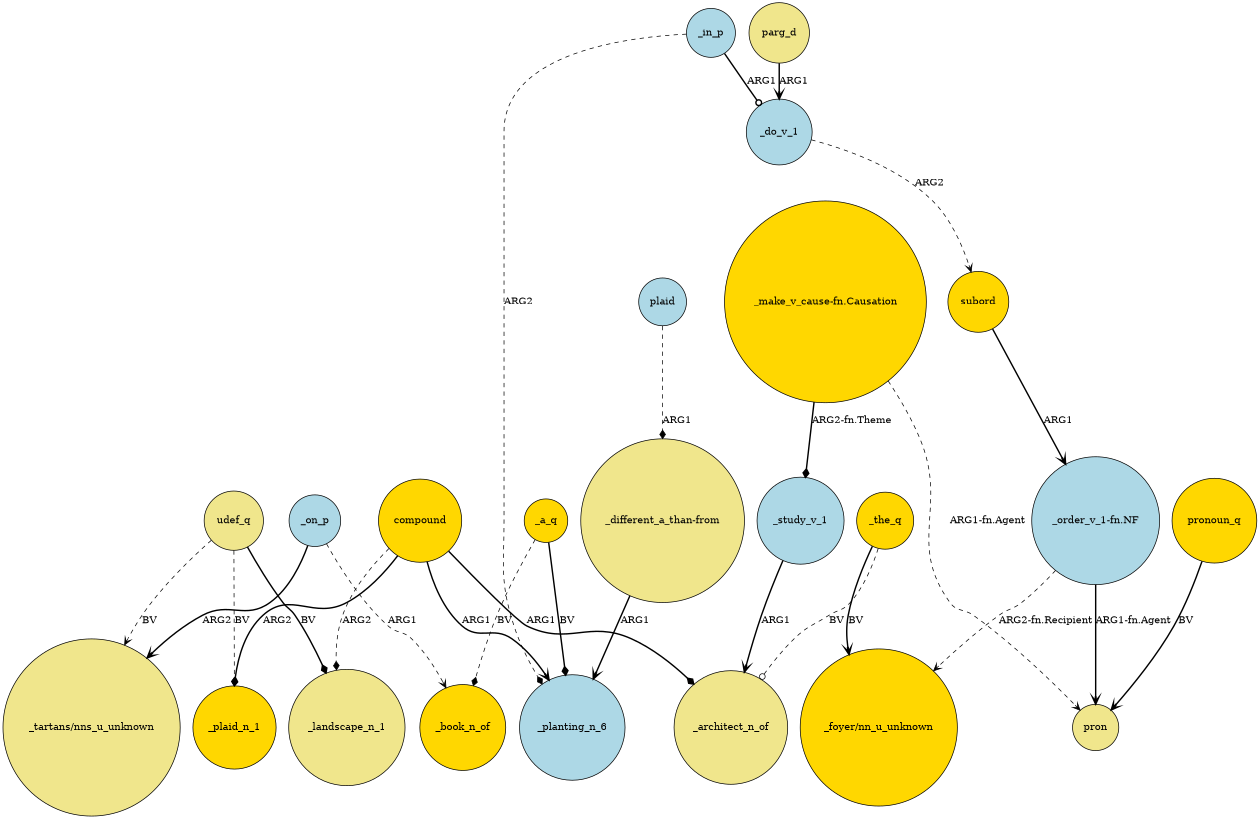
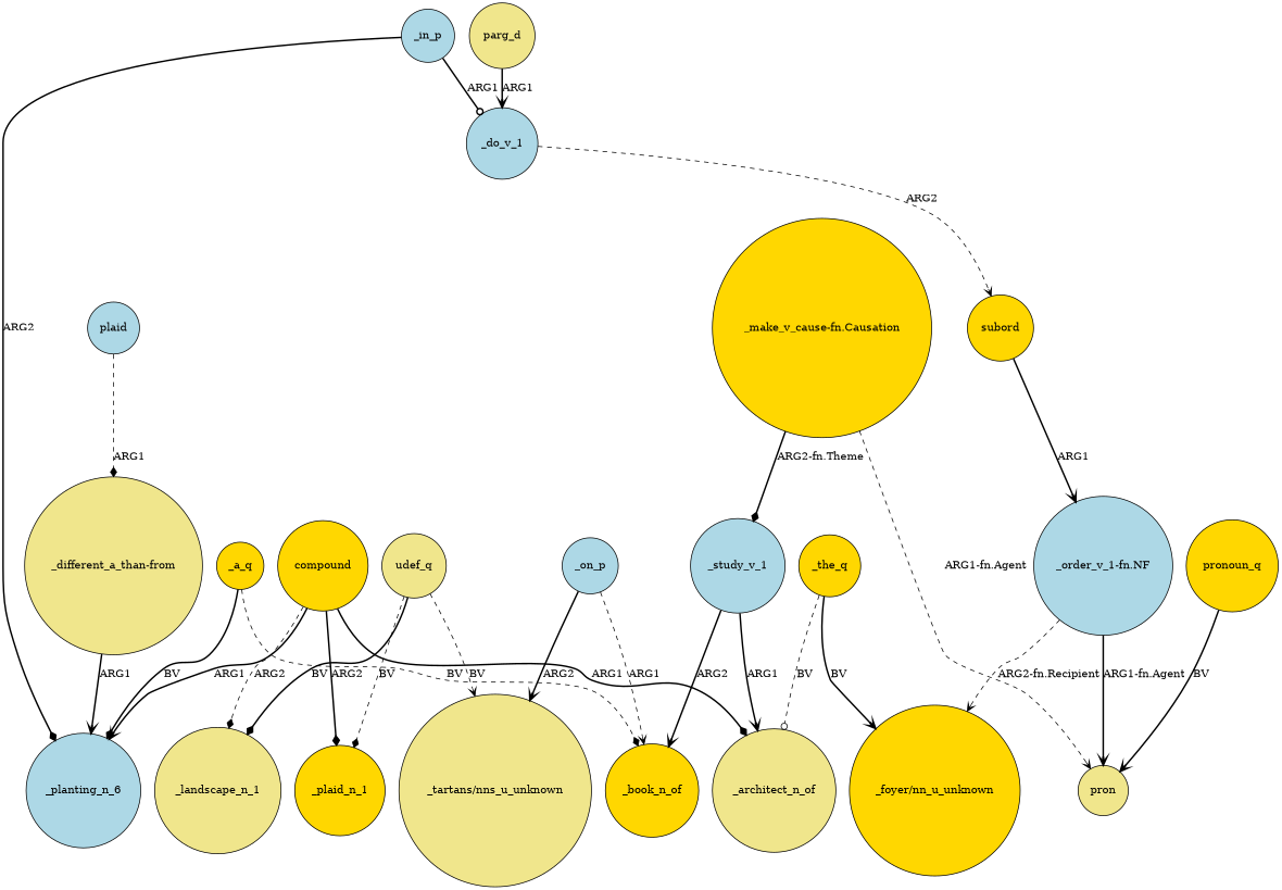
  digraph {
    node [fillcolor=gold shape=circle style=filled]
    edge [arrowhead=vee style=bold]
    n1 [fillcolor=lightblue label=_planting_n_6]
    compound
    _plaid_n_1
    _architect_n_of [fillcolor=khaki]
    _landscape_n_1 [fillcolor=khaki]
    _study_v_1 [fillcolor=lightblue]
    "_make_v_cause-fn.Causation"
    pron [fillcolor=khaki]
    _book_n_of
    _the_q
    "_foyer/nn_u_unknown"
    parg_d [fillcolor=khaki]
    _do_v_1 [fillcolor=lightblue]
    subord
    "_order_v_1-fn.NF" [fillcolor=lightblue]
    udef_q [fillcolor=khaki]
    "_tartans/nns_u_unknown" [fillcolor=khaki]
    _in_p [fillcolor=lightblue]
    _on_p [fillcolor=lightblue]
    "_different_a_than-from" [fillcolor=khaki]
    _a_q
    pronoun_q
    n23 [fillcolor=lightblue label=plaid]
    compound -> n1 [label=ARG1]
    compound -> _plaid_n_1 [arrowhead=diamond label=ARG2]
    compound -> _architect_n_of [arrowhead=diamond label=ARG1]
    compound -> _landscape_n_1 [arrowhead=diamond label=ARG2 style=dashed]
    _study_v_1 -> _architect_n_of [label=ARG1]
+   _study_v_1 -> _book_n_of [label=ARG2]
    "_make_v_cause-fn.Causation" -> _study_v_1 [arrowhead=diamond label="ARG2-fn.Theme"]
    "_make_v_cause-fn.Causation" -> pron [label="ARG1-fn.Agent" style=dashed]
    _the_q -> _architect_n_of [arrowhead=odot label=BV style=dashed]
    _the_q -> "_foyer/nn_u_unknown" [label=BV]
    parg_d -> _do_v_1 [label=ARG1]
    _do_v_1 -> subord [label=ARG2 style=dashed]
    subord -> "_order_v_1-fn.NF" [label=ARG1]
    "_order_v_1-fn.NF" -> pron [label="ARG1-fn.Agent"]
    "_order_v_1-fn.NF" -> "_foyer/nn_u_unknown" [label="ARG2-fn.Recipient" style=dashed]
    udef_q -> _plaid_n_1 [arrowhead=diamond label=BV style=dashed]
    udef_q -> _landscape_n_1 [arrowhead=diamond label=BV]
    udef_q -> "_tartans/nns_u_unknown" [label=BV style=dashed]
-   _in_p -> n1 [arrowhead=diamond label=ARG2 style=dashed]
+   _in_p -> n1 [arrowhead=diamond label=ARG2]
    _in_p -> _do_v_1 [arrowhead=odot label=ARG1]
    _on_p -> _book_n_of [label=ARG1 style=dashed]
    _on_p -> "_tartans/nns_u_unknown" [label=ARG2]
    "_different_a_than-from" -> n1 [label=ARG1]
    _a_q -> n1 [arrowhead=diamond label=BV]
    _a_q -> _book_n_of [arrowhead=diamond label=BV style=dashed]
    pronoun_q -> pron [label=BV]
    n23 -> "_different_a_than-from" [arrowhead=diamond label=ARG1 style=dashed]
  }
